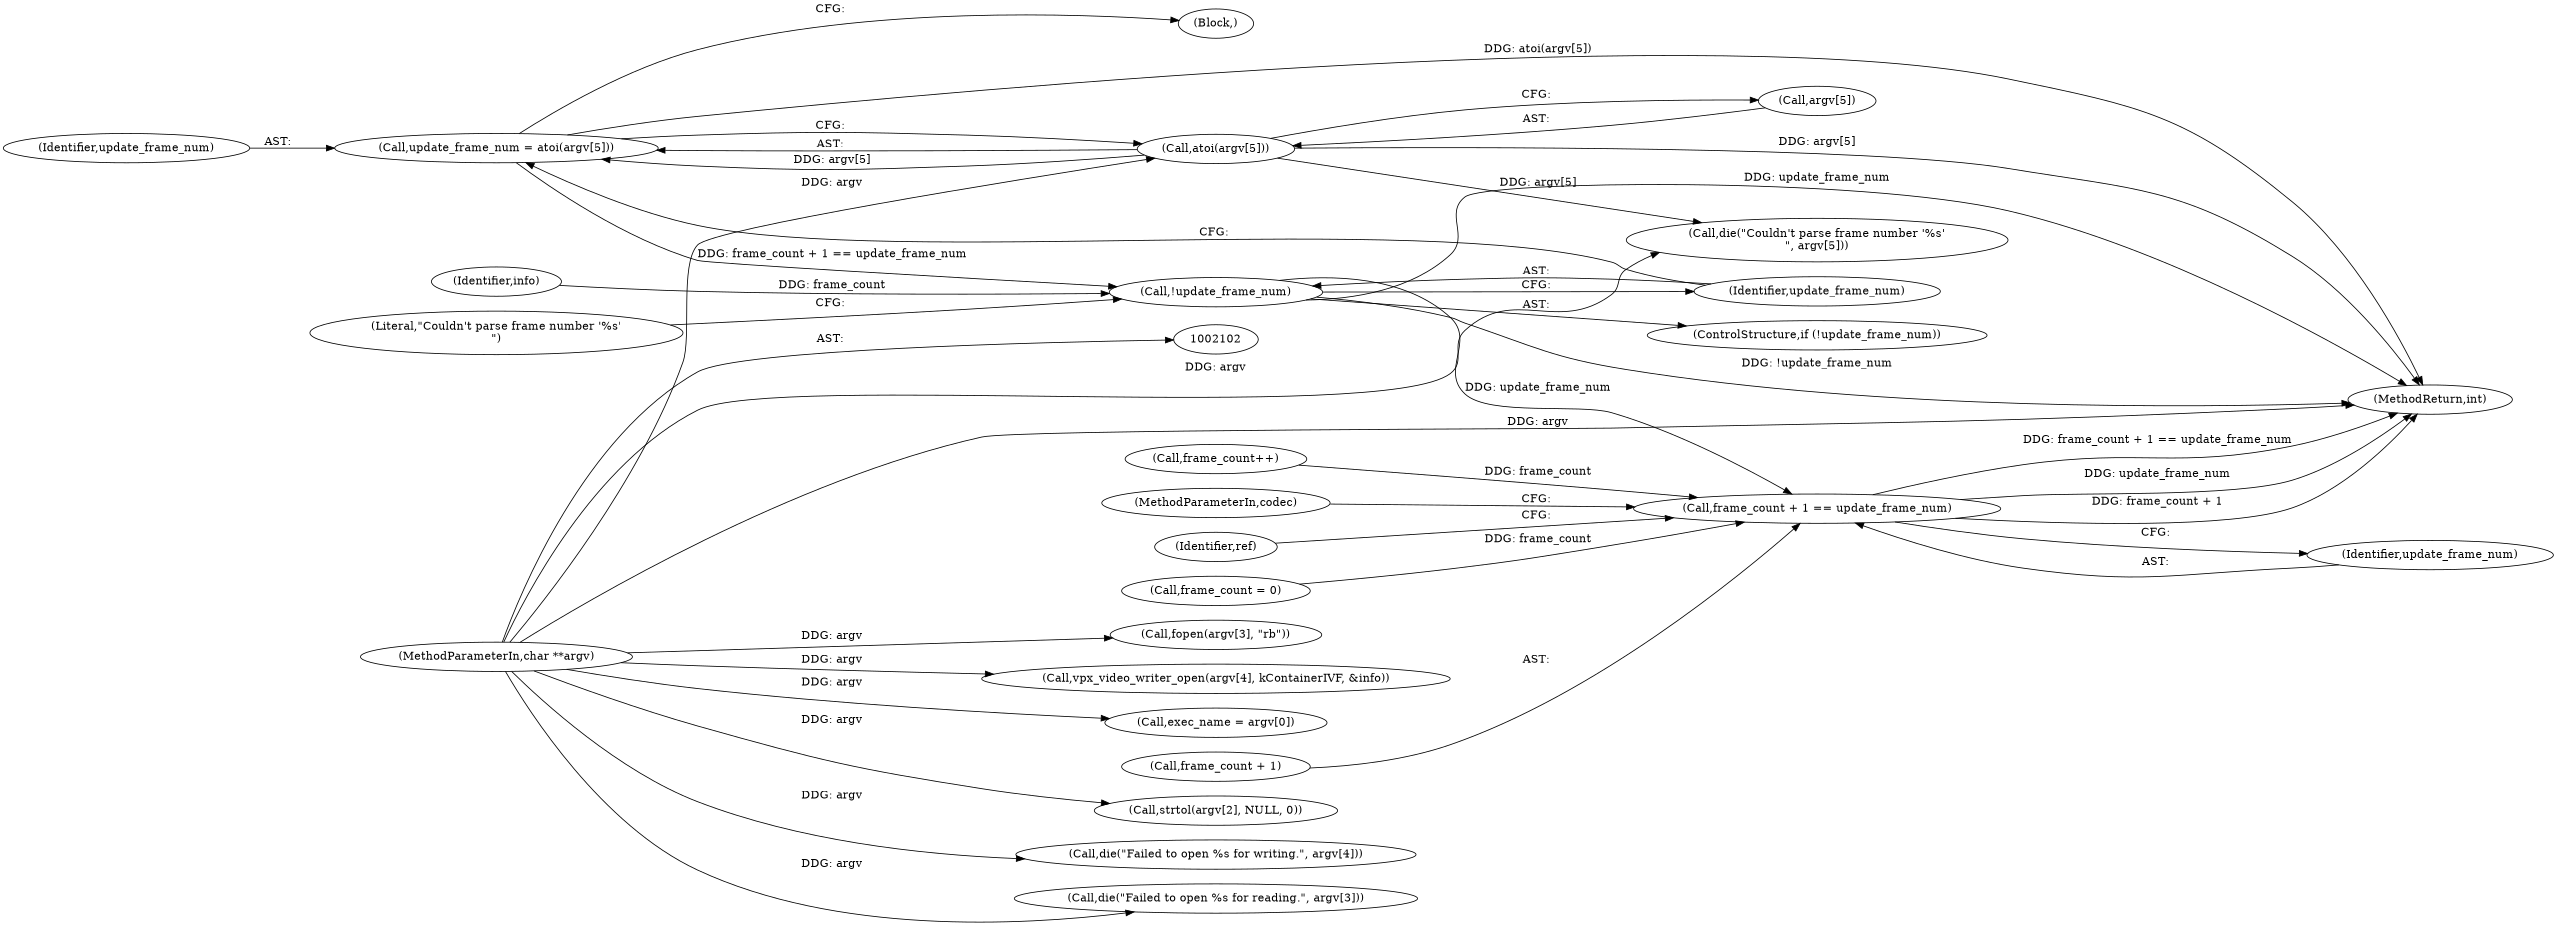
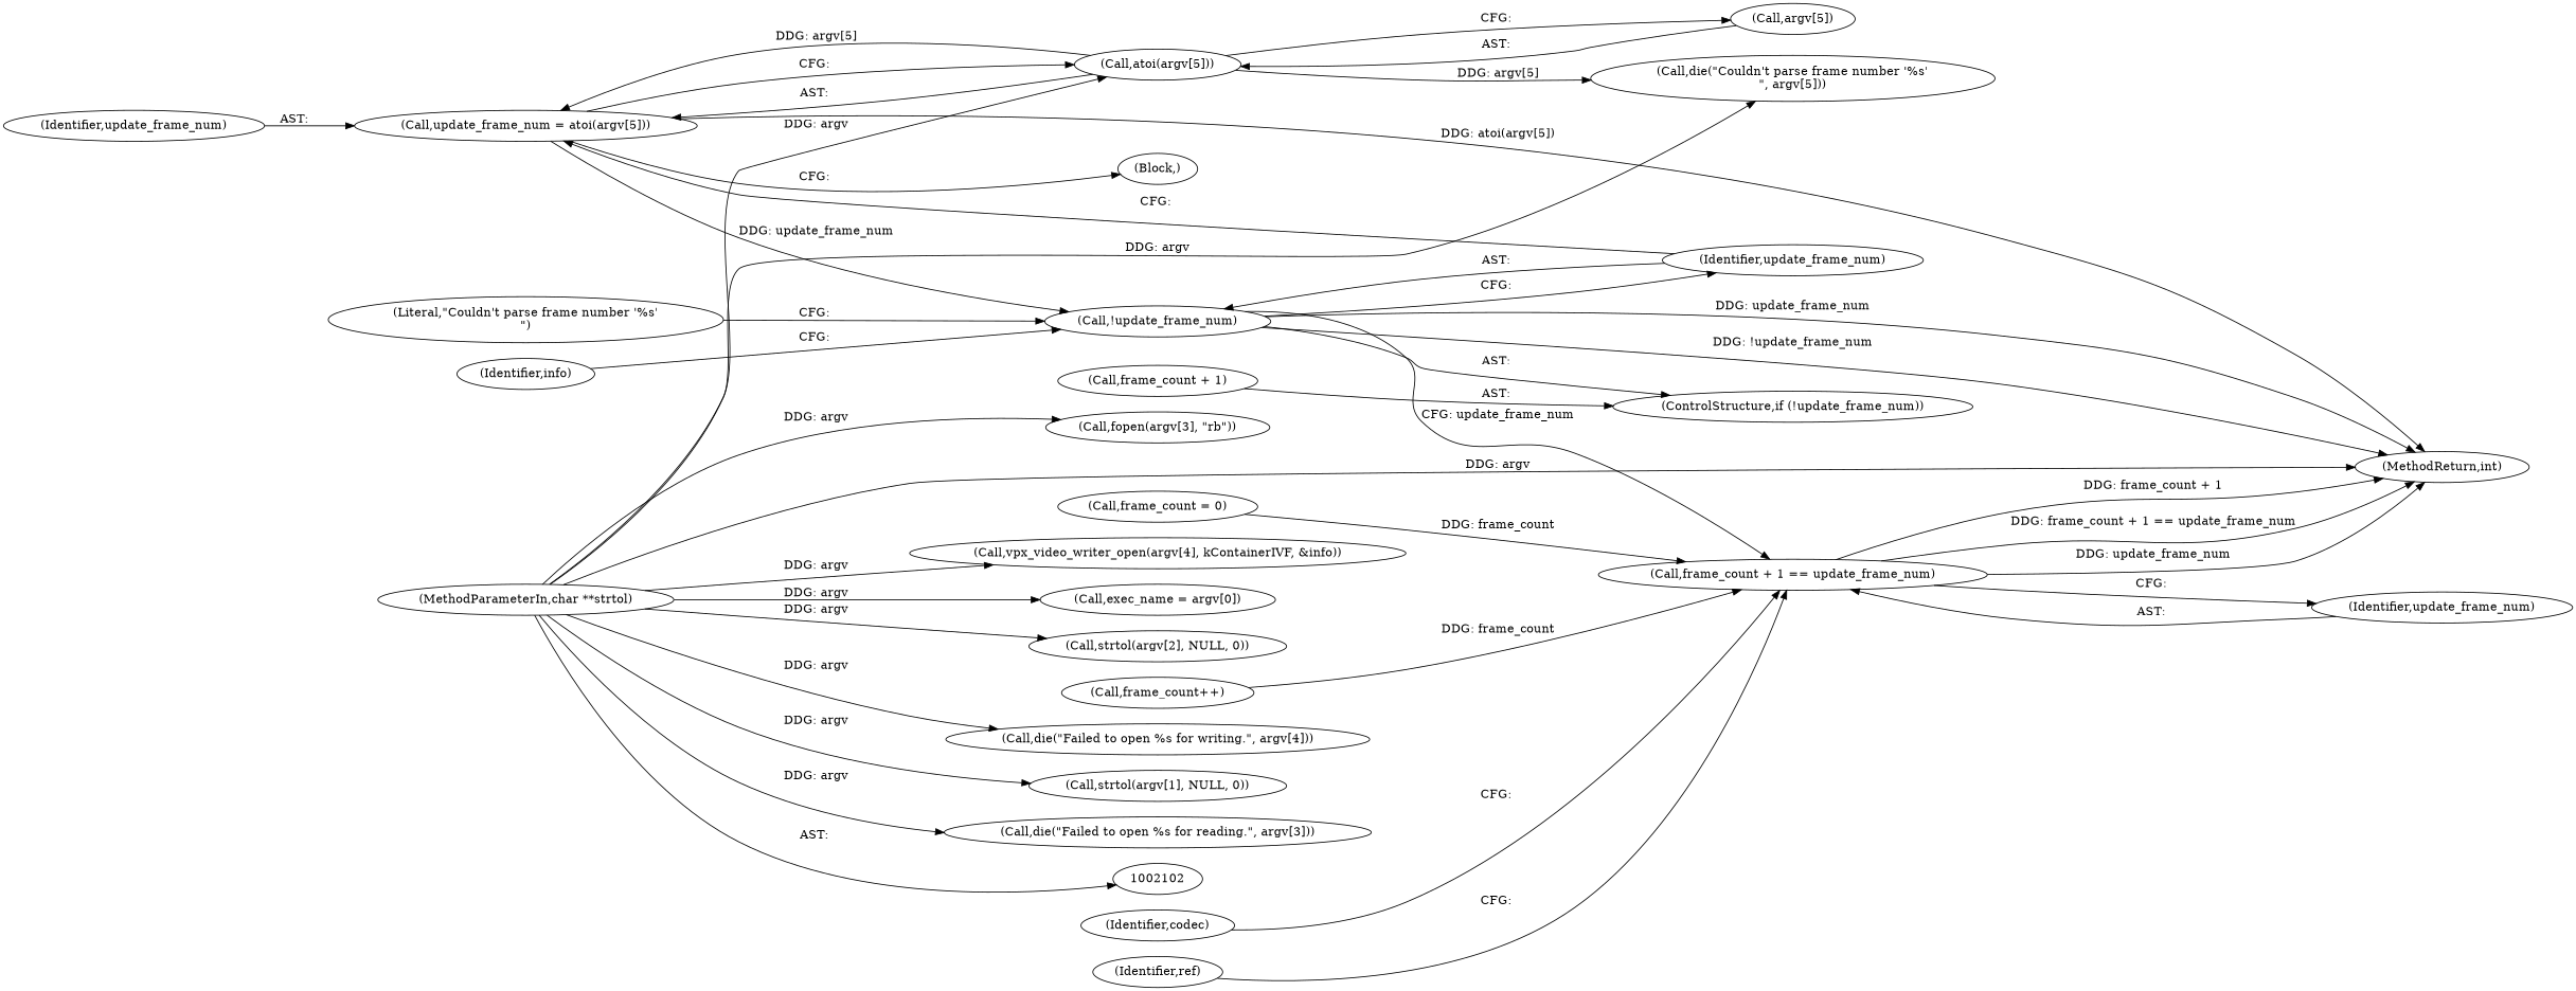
  digraph {
    rankdir=LR
    n1 [label="(Call,update_frame_num = atoi(argv[5]))"]
    n2 [label="(Call,atoi(argv[5]))"]
    n3 [label="(Call,!update_frame_num)"]
    n4 [label="(MethodReturn,int)"]
    n5 [label="(Block,)"]
    n6 [label="(Call,die(\"Couldn't parse frame number '%s'\n\", argv[5]))"]
    n7 [label="(Call,argv[5])"]
    n8 [label="(Call,frame_count + 1 == update_frame_num)"]
    n9 [label="(ControlStructure,if (!update_frame_num))"]
    n10 [label="(Identifier,update_frame_num)"]
-   n11 [label="(MethodParameterIn,char **argv)"]
+   n11 [label="(MethodParameterIn,char **strtol)"]
    n12 [label="(Call,fopen(argv[3], \"rb\"))"]
    n13 [label="(Call,vpx_video_writer_open(argv[4], kContainerIVF, &info))"]
    n14 [label="(Call,exec_name = argv[0])"]
    n15 [label="(Call,strtol(argv[2], NULL, 0))"]
    n16 [label="(Call,die(\"Failed to open %s for writing.\", argv[4]))"]
+   n17 [label="(Call,strtol(argv[1], NULL, 0))"]
    n18 [label="(Call,die(\"Failed to open %s for reading.\", argv[3]))"]
    n19 [label=1002102]
    n20 [label="(Identifier,update_frame_num)"]
    n21 [label="(Literal,\"Couldn't parse frame number '%s'\n\")"]
-   n22 [label="(MethodParameterIn,codec)"]
+   n22 [label="(Identifier,codec)"]
    n23 [label="(Identifier,info)"]
    n24 [label="(Identifier,ref)"]
    n25 [label="(Identifier,update_frame_num)"]
    n26 [label="(Call,frame_count = 0)"]
    n27 [label="(Call,frame_count + 1)"]
    n28 [label="(Call,frame_count++)"]
    n1 -> n2 [label="CFG: "]
-   n1 -> n3 [label="DDG: frame_count + 1 == update_frame_num"]
+   n1 -> n3 [label="DDG: update_frame_num"]
    n1 -> n4 [label="DDG: atoi(argv[5])"]
    n1 -> n5 [label="CFG: "]
    n2 -> n1 [label="AST: "]
    n2 -> n1 [label="DDG: argv[5]"]
-   n2 -> n4 [label="DDG: argv[5]"]
    n2 -> n6 [label="DDG: argv[5]"]
    n2 -> n7 [label="CFG: "]
    n3 -> n4 [label="DDG: !update_frame_num"]
    n3 -> n4 [label="DDG: update_frame_num"]
-   n3 -> n8 [label="DDG: update_frame_num"]
+   n3 -> n8 [label="CFG: update_frame_num"]
    n3 -> n9 [label="AST: "]
    n3 -> n10 [label="CFG: "]
    n7 -> n2 [label="AST: "]
    n8 -> n4 [label="DDG: frame_count + 1"]
    n8 -> n4 [label="DDG: frame_count + 1 == update_frame_num"]
    n8 -> n4 [label="DDG: update_frame_num"]
    n8 -> n20 [label="CFG: "]
    n10 -> n1 [label="CFG: "]
    n10 -> n3 [label="AST: "]
    n11 -> n2 [label="DDG: argv"]
    n11 -> n4 [label="DDG: argv"]
    n11 -> n6 [label="DDG: argv"]
    n11 -> n12 [label="DDG: argv"]
    n11 -> n13 [label="DDG: argv"]
    n11 -> n14 [label="DDG: argv"]
    n11 -> n15 [label="DDG: argv"]
    n11 -> n16 [label="DDG: argv"]
+   n11 -> n17 [label="DDG: argv"]
    n11 -> n18 [label="DDG: argv"]
    n11 -> n19 [label="AST: "]
    n20 -> n8 [label="AST: "]
    n21 -> n3 [label="CFG: "]
    n22 -> n8 [label="CFG: "]
-   n23 -> n3 [label="DDG: frame_count"]
+   n23 -> n3 [label="CFG: "]
    n24 -> n8 [label="CFG: "]
    n25 -> n1 [label="AST: "]
    n26 -> n8 [label="DDG: frame_count"]
-   n27 -> n8 [label="AST: "]
+   n27 -> n9 [label="AST: "]
    n28 -> n8 [label="DDG: frame_count"]
  }
